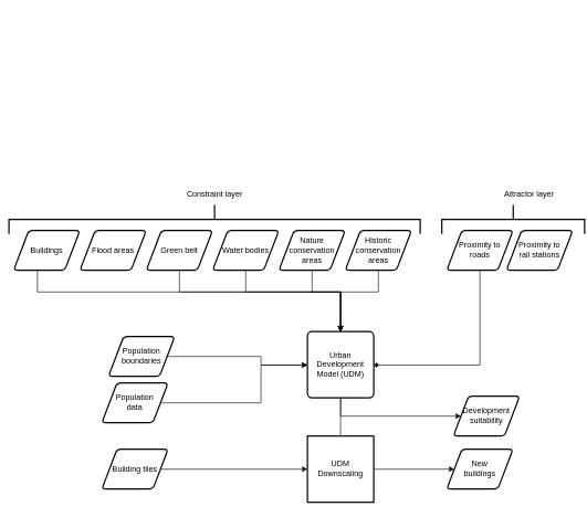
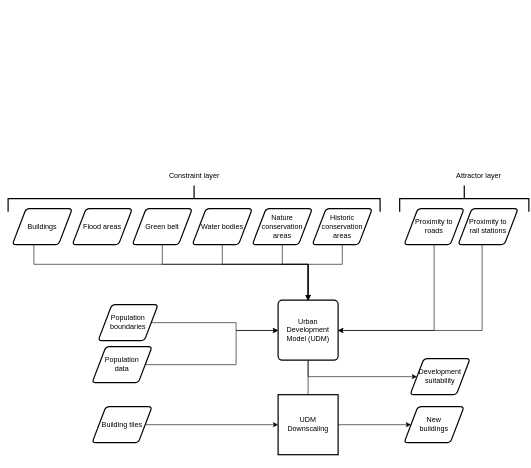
  <mxCell id="0" />
  <mxCell id="1" parent="0" />
  <mxCell id="2" value="" style="strokeWidth=2;html=1;shape=mxgraph.flowchart.annotation_2;align=left;labelPosition=right;pointerEvents=1;rotation=90;" parent="1" vertex="1"><mxGeometry x="301.13" y="20.47" width="43.75" height="620" as="geometry" /></mxCell>
  <mxCell id="3" style="edgeStyle=orthogonalEdgeStyle;rounded=0;orthogonalLoop=1;jettySize=auto;html=1;" parent="1" source="4" target="16" edge="1"><mxGeometry relative="1" as="geometry"><Array as="points"><mxPoint x="56" y="440" /><mxPoint x="513" y="440" /></Array></mxGeometry></mxCell>
  <mxCell id="4" value="Buildings" style="shape=parallelogram;html=1;strokeWidth=2;perimeter=parallelogramPerimeter;whiteSpace=wrap;rounded=1;arcSize=12;size=0.23;" parent="1" vertex="1"><mxGeometry x="20" y="347.34" width="100" height="60" as="geometry" /></mxCell>
  <mxCell id="5" value="Constraint layer" style="text;html=1;strokeColor=none;fillColor=none;align=center;verticalAlign=middle;whiteSpace=wrap;rounded=0;" parent="1" vertex="1"><mxGeometry x="275.51" y="277.34" width="95" height="30" as="geometry" /></mxCell>
  <mxCell id="6" style="edgeStyle=orthogonalEdgeStyle;rounded=0;orthogonalLoop=1;jettySize=auto;html=1;" parent="1" source="7" target="16" edge="1"><mxGeometry relative="1" as="geometry"><Array as="points"><mxPoint x="270" y="440" /><mxPoint x="513" y="440" /></Array></mxGeometry></mxCell>
  <mxCell id="7" value="Green belt" style="shape=parallelogram;html=1;strokeWidth=2;perimeter=parallelogramPerimeter;whiteSpace=wrap;rounded=1;arcSize=12;size=0.23;" parent="1" vertex="1"><mxGeometry x="220" y="347.34" width="100" height="60" as="geometry" /></mxCell>
  <mxCell id="8" style="edgeStyle=orthogonalEdgeStyle;rounded=0;orthogonalLoop=1;jettySize=auto;html=1;" parent="1" source="9" target="16" edge="1"><mxGeometry relative="1" as="geometry"><Array as="points"><mxPoint x="370" y="440" /><mxPoint x="513" y="440" /></Array></mxGeometry></mxCell>
  <mxCell id="9" value="Water bodies" style="shape=parallelogram;html=1;strokeWidth=2;perimeter=parallelogramPerimeter;whiteSpace=wrap;rounded=1;arcSize=12;size=0.23;" parent="1" vertex="1"><mxGeometry x="320" y="347.34" width="100" height="60" as="geometry" /></mxCell>
  <mxCell id="10" style="edgeStyle=orthogonalEdgeStyle;rounded=0;orthogonalLoop=1;jettySize=auto;html=1;" parent="1" source="11" target="16" edge="1"><mxGeometry relative="1" as="geometry"><Array as="points"><mxPoint x="470" y="440" /><mxPoint x="513" y="440" /></Array></mxGeometry></mxCell>
  <mxCell id="11" value="Nature conservation areas" style="shape=parallelogram;html=1;strokeWidth=2;perimeter=parallelogramPerimeter;whiteSpace=wrap;rounded=1;arcSize=12;size=0.23;" parent="1" vertex="1"><mxGeometry x="420" y="347.34" width="100" height="60" as="geometry" /></mxCell>
  <mxCell id="12" style="edgeStyle=orthogonalEdgeStyle;rounded=0;orthogonalLoop=1;jettySize=auto;html=1;" parent="1" source="13" target="16" edge="1"><mxGeometry relative="1" as="geometry"><Array as="points"><mxPoint x="570" y="440" /><mxPoint x="513" y="440" /></Array></mxGeometry></mxCell>
  <mxCell id="13" value="Historic conservation areas" style="shape=parallelogram;html=1;strokeWidth=2;perimeter=parallelogramPerimeter;whiteSpace=wrap;rounded=1;arcSize=12;size=0.23;" parent="1" vertex="1"><mxGeometry x="520" y="347.34" width="100" height="60" as="geometry" /></mxCell>
  <mxCell id="14" value="" style="edgeStyle=orthogonalEdgeStyle;rounded=0;orthogonalLoop=1;jettySize=auto;html=1;endArrow=none;" parent="1" source="16" target="28" edge="1"><mxGeometry relative="1" as="geometry" /></mxCell>
  <mxCell id="15" style="edgeStyle=orthogonalEdgeStyle;rounded=0;orthogonalLoop=1;jettySize=auto;html=1;" parent="1" source="16" target="31" edge="1"><mxGeometry relative="1" as="geometry"><Array as="points"><mxPoint x="513" y="627.34" /></Array></mxGeometry></mxCell>
  <mxCell id="16" value="Urban Development Model (UDM)" style="rounded=1;whiteSpace=wrap;html=1;absoluteArcSize=1;arcSize=14;strokeWidth=2;" parent="1" vertex="1"><mxGeometry x="463" y="499.84" width="100" height="100" as="geometry" /></mxCell>
- <mxCell id="17" style="edgeStyle=orthogonalEdgeStyle;rounded=0;orthogonalLoop=1;jettySize=auto;html=1;endArrow=diamond;" parent="1" source="18" target="16" edge="1"><mxGeometry relative="1" as="geometry"><Array as="points"><mxPoint x="723" y="550.34" /></Array></mxGeometry></mxCell>
+ <mxCell id="17" style="edgeStyle=orthogonalEdgeStyle;rounded=0;orthogonalLoop=1;jettySize=auto;html=1;" parent="1" source="18" target="16" edge="1"><mxGeometry relative="1" as="geometry"><Array as="points"><mxPoint x="723" y="550.34" /></Array></mxGeometry></mxCell>
  <mxCell id="18" value="&lt;div&gt;Proximity to&lt;/div&gt;&lt;div&gt; roads&lt;/div&gt;" style="shape=parallelogram;html=1;strokeWidth=2;perimeter=parallelogramPerimeter;whiteSpace=wrap;rounded=1;arcSize=12;size=0.23;" parent="1" vertex="1"><mxGeometry x="673" y="347.34" width="100" height="60" as="geometry" /></mxCell>
+ <mxCell id="19" style="edgeStyle=orthogonalEdgeStyle;rounded=0;orthogonalLoop=1;jettySize=auto;html=1;" parent="1" source="20" target="16" edge="1"><mxGeometry relative="1" as="geometry"><Array as="points"><mxPoint x="803" y="377.34" /><mxPoint x="803" y="550.34" /></Array></mxGeometry></mxCell>
  <mxCell id="20" value="&lt;div&gt;Proximity to&lt;/div&gt;&lt;div&gt;rail stations&lt;br&gt;&lt;/div&gt;" style="shape=parallelogram;html=1;strokeWidth=2;perimeter=parallelogramPerimeter;whiteSpace=wrap;rounded=1;arcSize=12;size=0.23;" parent="1" vertex="1"><mxGeometry x="763" y="347.34" width="100" height="60" as="geometry" /></mxCell>
  <mxCell id="21" style="edgeStyle=orthogonalEdgeStyle;rounded=0;orthogonalLoop=1;jettySize=auto;html=1;" parent="1" source="22" target="16" edge="1"><mxGeometry relative="1" as="geometry"><Array as="points"><mxPoint x="393" y="537.34" /><mxPoint x="393" y="550.34" /></Array></mxGeometry></mxCell>
  <mxCell id="22" value="Population boundaries" style="shape=parallelogram;html=1;strokeWidth=2;perimeter=parallelogramPerimeter;whiteSpace=wrap;rounded=1;arcSize=12;size=0.23;" parent="1" vertex="1"><mxGeometry x="163" y="507.34" width="100" height="60" as="geometry" /></mxCell>
  <mxCell id="23" style="edgeStyle=orthogonalEdgeStyle;rounded=0;orthogonalLoop=1;jettySize=auto;html=1;" parent="1" source="24" target="16" edge="1"><mxGeometry relative="1" as="geometry"><Array as="points"><mxPoint x="393" y="607.34" /><mxPoint x="393" y="550.34" /></Array></mxGeometry></mxCell>
  <mxCell id="24" value="&lt;div&gt;Population &lt;br&gt;&lt;/div&gt;&lt;div&gt;data&lt;/div&gt;" style="shape=parallelogram;html=1;strokeWidth=2;perimeter=parallelogramPerimeter;whiteSpace=wrap;rounded=1;arcSize=12;size=0.23;" parent="1" vertex="1"><mxGeometry x="153" y="577.34" width="100" height="60" as="geometry" /></mxCell>
  <mxCell id="25" value="" style="strokeWidth=2;html=1;shape=mxgraph.flowchart.annotation_2;align=left;labelPosition=right;pointerEvents=1;rotation=90;" parent="1" vertex="1"><mxGeometry x="751.41" y="222.81" width="43.75" height="215.32" as="geometry" /></mxCell>
  <mxCell id="26" value="Attractor layer" style="text;html=1;strokeColor=none;fillColor=none;align=center;verticalAlign=middle;whiteSpace=wrap;rounded=0;" parent="1" vertex="1"><mxGeometry x="750.31" y="277.34" width="95" height="30" as="geometry" /></mxCell>
  <mxCell id="27" style="edgeStyle=orthogonalEdgeStyle;rounded=0;orthogonalLoop=1;jettySize=auto;html=1;" parent="1" source="28" target="32" edge="1"><mxGeometry relative="1" as="geometry" /></mxCell>
  <mxCell id="28" value="UDM Downscaling" style="whiteSpace=wrap;html=1;absoluteArcSize=1;arcSize=14;strokeWidth=2;rounded=0;" parent="1" vertex="1"><mxGeometry x="463" y="657.34" width="100" height="100" as="geometry" /></mxCell>
  <mxCell id="29" style="edgeStyle=orthogonalEdgeStyle;rounded=0;orthogonalLoop=1;jettySize=auto;html=1;" parent="1" source="30" target="28" edge="1"><mxGeometry relative="1" as="geometry" /></mxCell>
  <mxCell id="30" value="Building tiles" style="shape=parallelogram;html=1;strokeWidth=2;perimeter=parallelogramPerimeter;whiteSpace=wrap;rounded=1;arcSize=12;size=0.23;" parent="1" vertex="1"><mxGeometry x="153" y="677.34" width="100" height="60" as="geometry" /></mxCell>
  <mxCell id="31" value="Development suitability" style="shape=parallelogram;html=1;strokeWidth=2;perimeter=parallelogramPerimeter;whiteSpace=wrap;rounded=1;arcSize=12;size=0.23;" parent="1" vertex="1"><mxGeometry x="683" y="597.34" width="100" height="60" as="geometry" /></mxCell>
  <mxCell id="32" value="&lt;div&gt;New &lt;br&gt;&lt;/div&gt;&lt;div&gt;buildings&lt;/div&gt;" style="shape=parallelogram;html=1;strokeWidth=2;perimeter=parallelogramPerimeter;whiteSpace=wrap;rounded=1;arcSize=12;size=0.23;" parent="1" vertex="1"><mxGeometry x="673" y="677.34" width="100" height="60" as="geometry" /></mxCell>
  <mxCell id="33" value="Flood areas" style="shape=parallelogram;html=1;strokeWidth=2;perimeter=parallelogramPerimeter;whiteSpace=wrap;rounded=1;arcSize=12;size=0.23;" parent="1" vertex="1"><mxGeometry x="120" y="347.34" width="100" height="60" as="geometry" /></mxCell>
